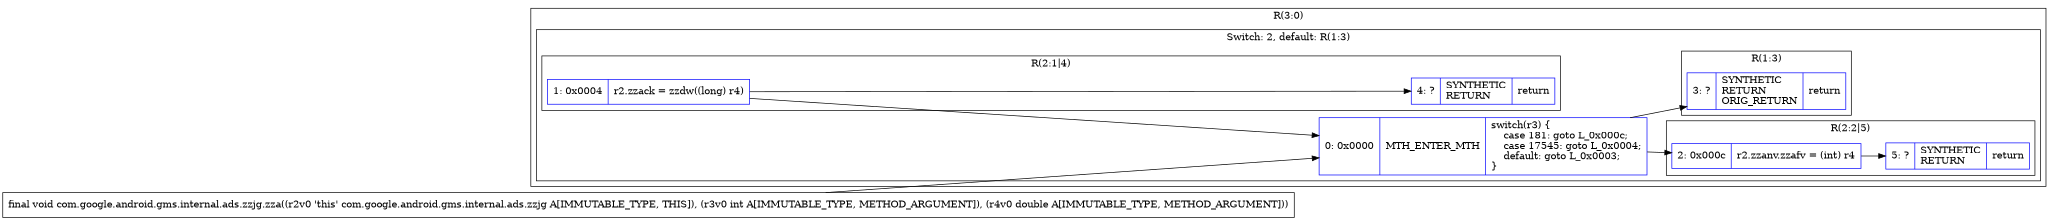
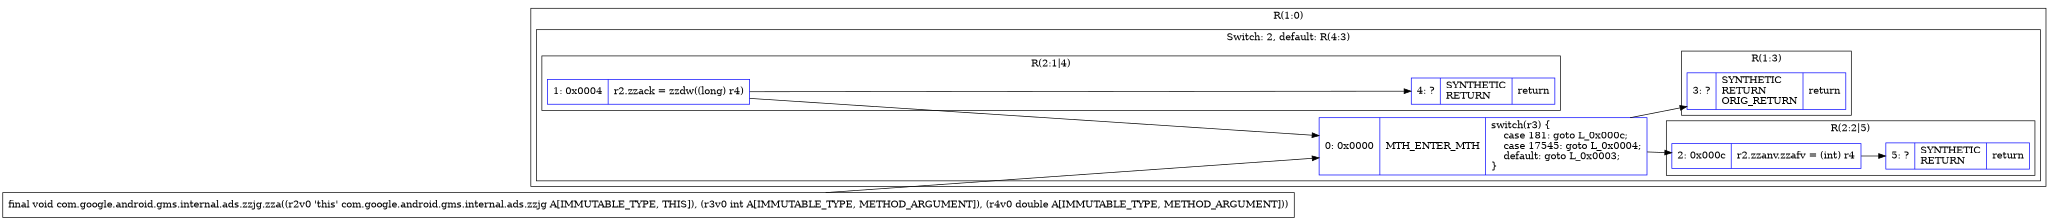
  digraph {
    rankdir=LR
    node [color=blue shape=record]
    n1 [label="{2\:\ 0x000c|r2.zzanv.zzafv = (int) r4\l}"]
    n2 [label="{5\:\ ?|SYNTHETIC\lRETURN\l|return\l}"]
    n3 [label="{1\:\ 0x0004|r2.zzack = zzdw((long) r4)\l}"]
    n4 [label="{4\:\ ?|SYNTHETIC\lRETURN\l|return\l}"]
    n5 [label="{3\:\ ?|SYNTHETIC\lRETURN\lORIG_RETURN\l|return\l}"]
    n6 [label="{0\:\ 0x0000|MTH_ENTER_MTH\l|switch(r3) \{\l    case 181: goto L_0x000c;\l    case 17545: goto L_0x0004;\l    default: goto L_0x0003;\l\}\l}"]
    n7 [label="{final void com.google.android.gms.internal.ads.zzjg.zza((r2v0 'this' com.google.android.gms.internal.ads.zzjg A[IMMUTABLE_TYPE, THIS]), (r3v0 int A[IMMUTABLE_TYPE, METHOD_ARGUMENT]), (r4v0 double A[IMMUTABLE_TYPE, METHOD_ARGUMENT])) }" color=""]
    subgraph cluster_1 {
-     label="R(3:0)"
+     label="R(1:0)"
      subgraph cluster_2 {
-       label="Switch: 2, default: R(1:3)"
+       label="Switch: 2, default: R(4:3)"
        n6
        subgraph cluster_3 {
          label="R(2:2|5)"
          n1
          n2
        }
        subgraph cluster_4 {
          label="R(2:1|4)"
          n3
          n4
        }
        subgraph cluster_5 {
          label="R(1:3)"
          n5
        }
      }
    }
    n1 -> n2
    n3 -> n4
    n3 -> n6
    n6 -> n1
    n6 -> n5
    n7 -> n6
  }
